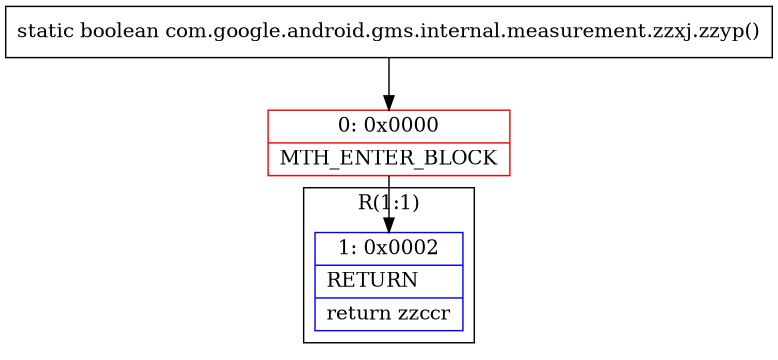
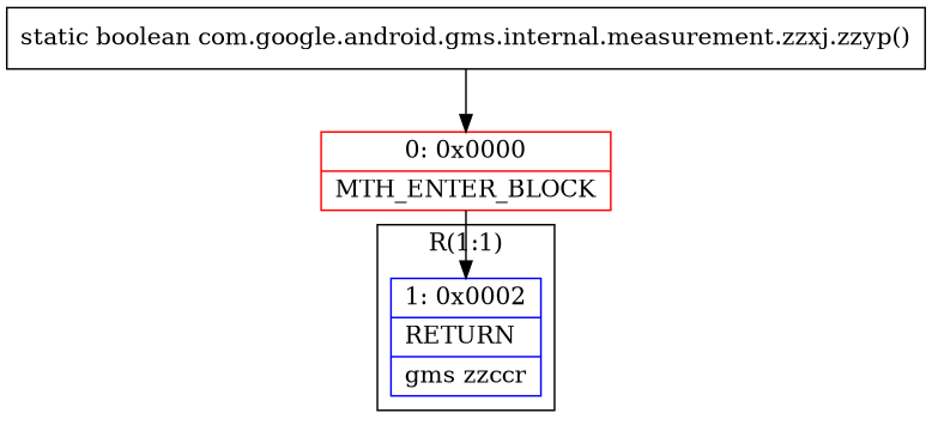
  digraph {
    node [shape=record]
-   n1 [color=blue label="{1\:\ 0x0002|RETURN\l|return zzccr\l}"]
+   n1 [color=blue label="{1\:\ 0x0002|RETURN\l|gms zzccr\l}"]
    n2 [color=red label="{0\:\ 0x0000|MTH_ENTER_BLOCK\l}"]
    n3 [label="{static boolean com.google.android.gms.internal.measurement.zzxj.zzyp() }"]
    subgraph cluster_1 {
      label="R(1:1)"
      n1
    }
    n2 -> n1
    n3 -> n2
  }
